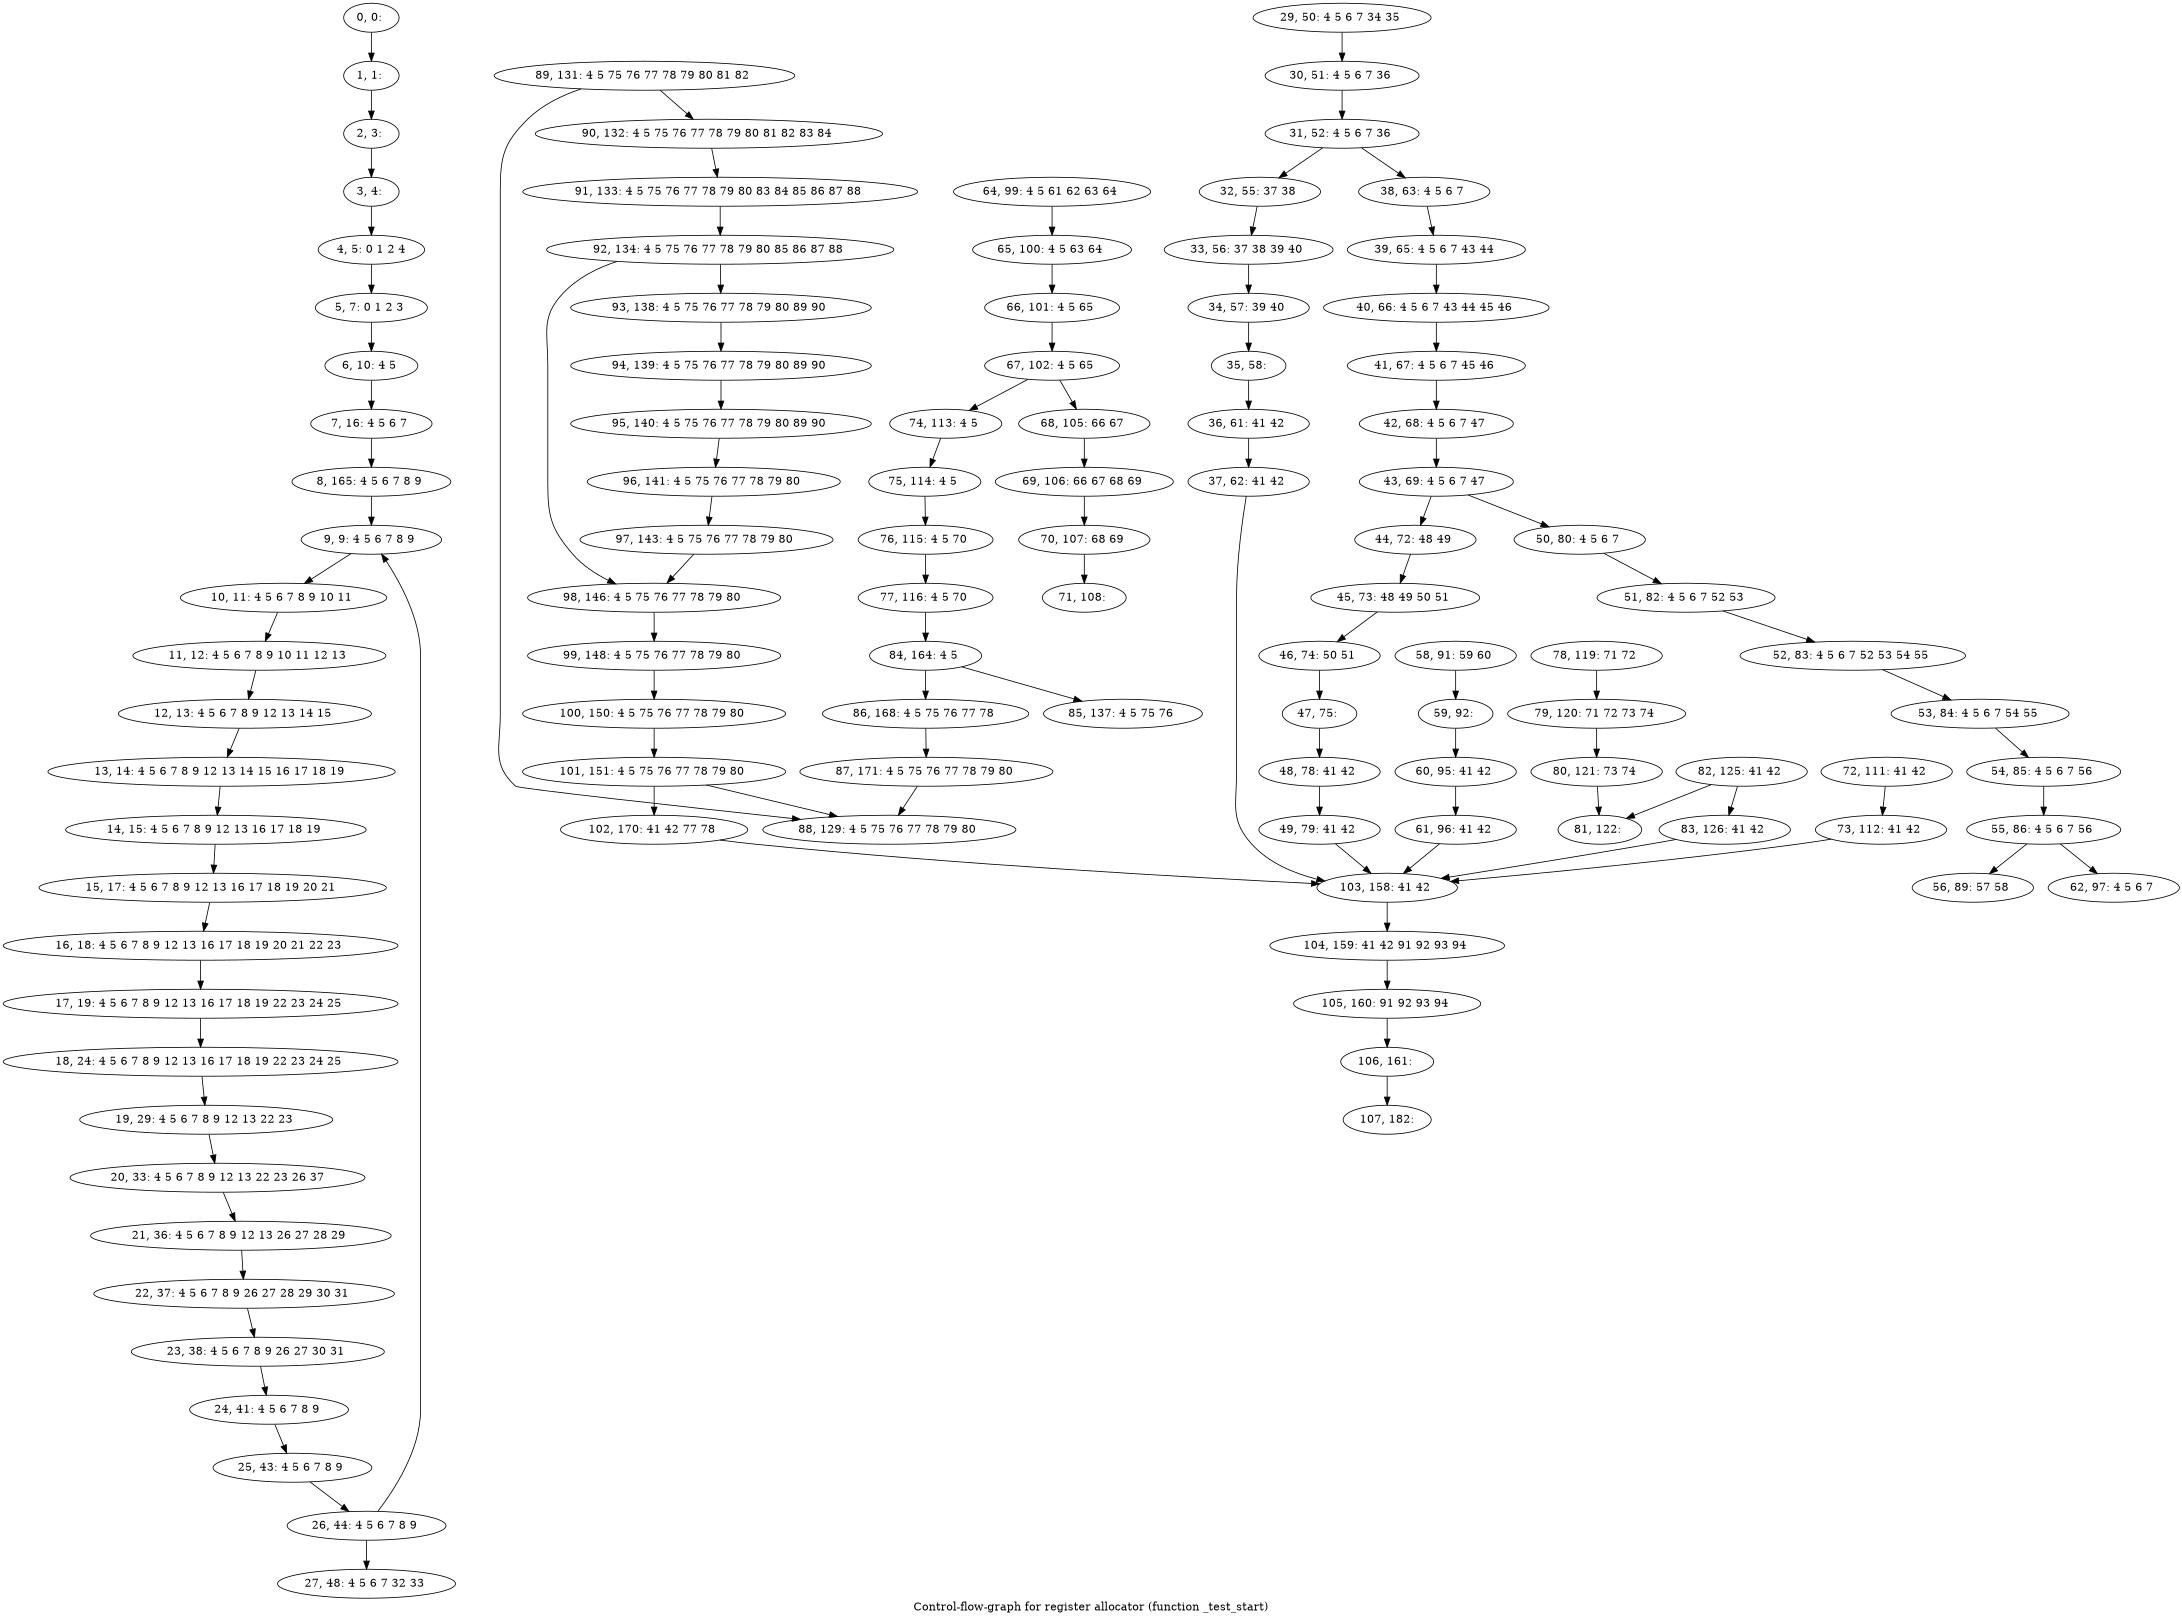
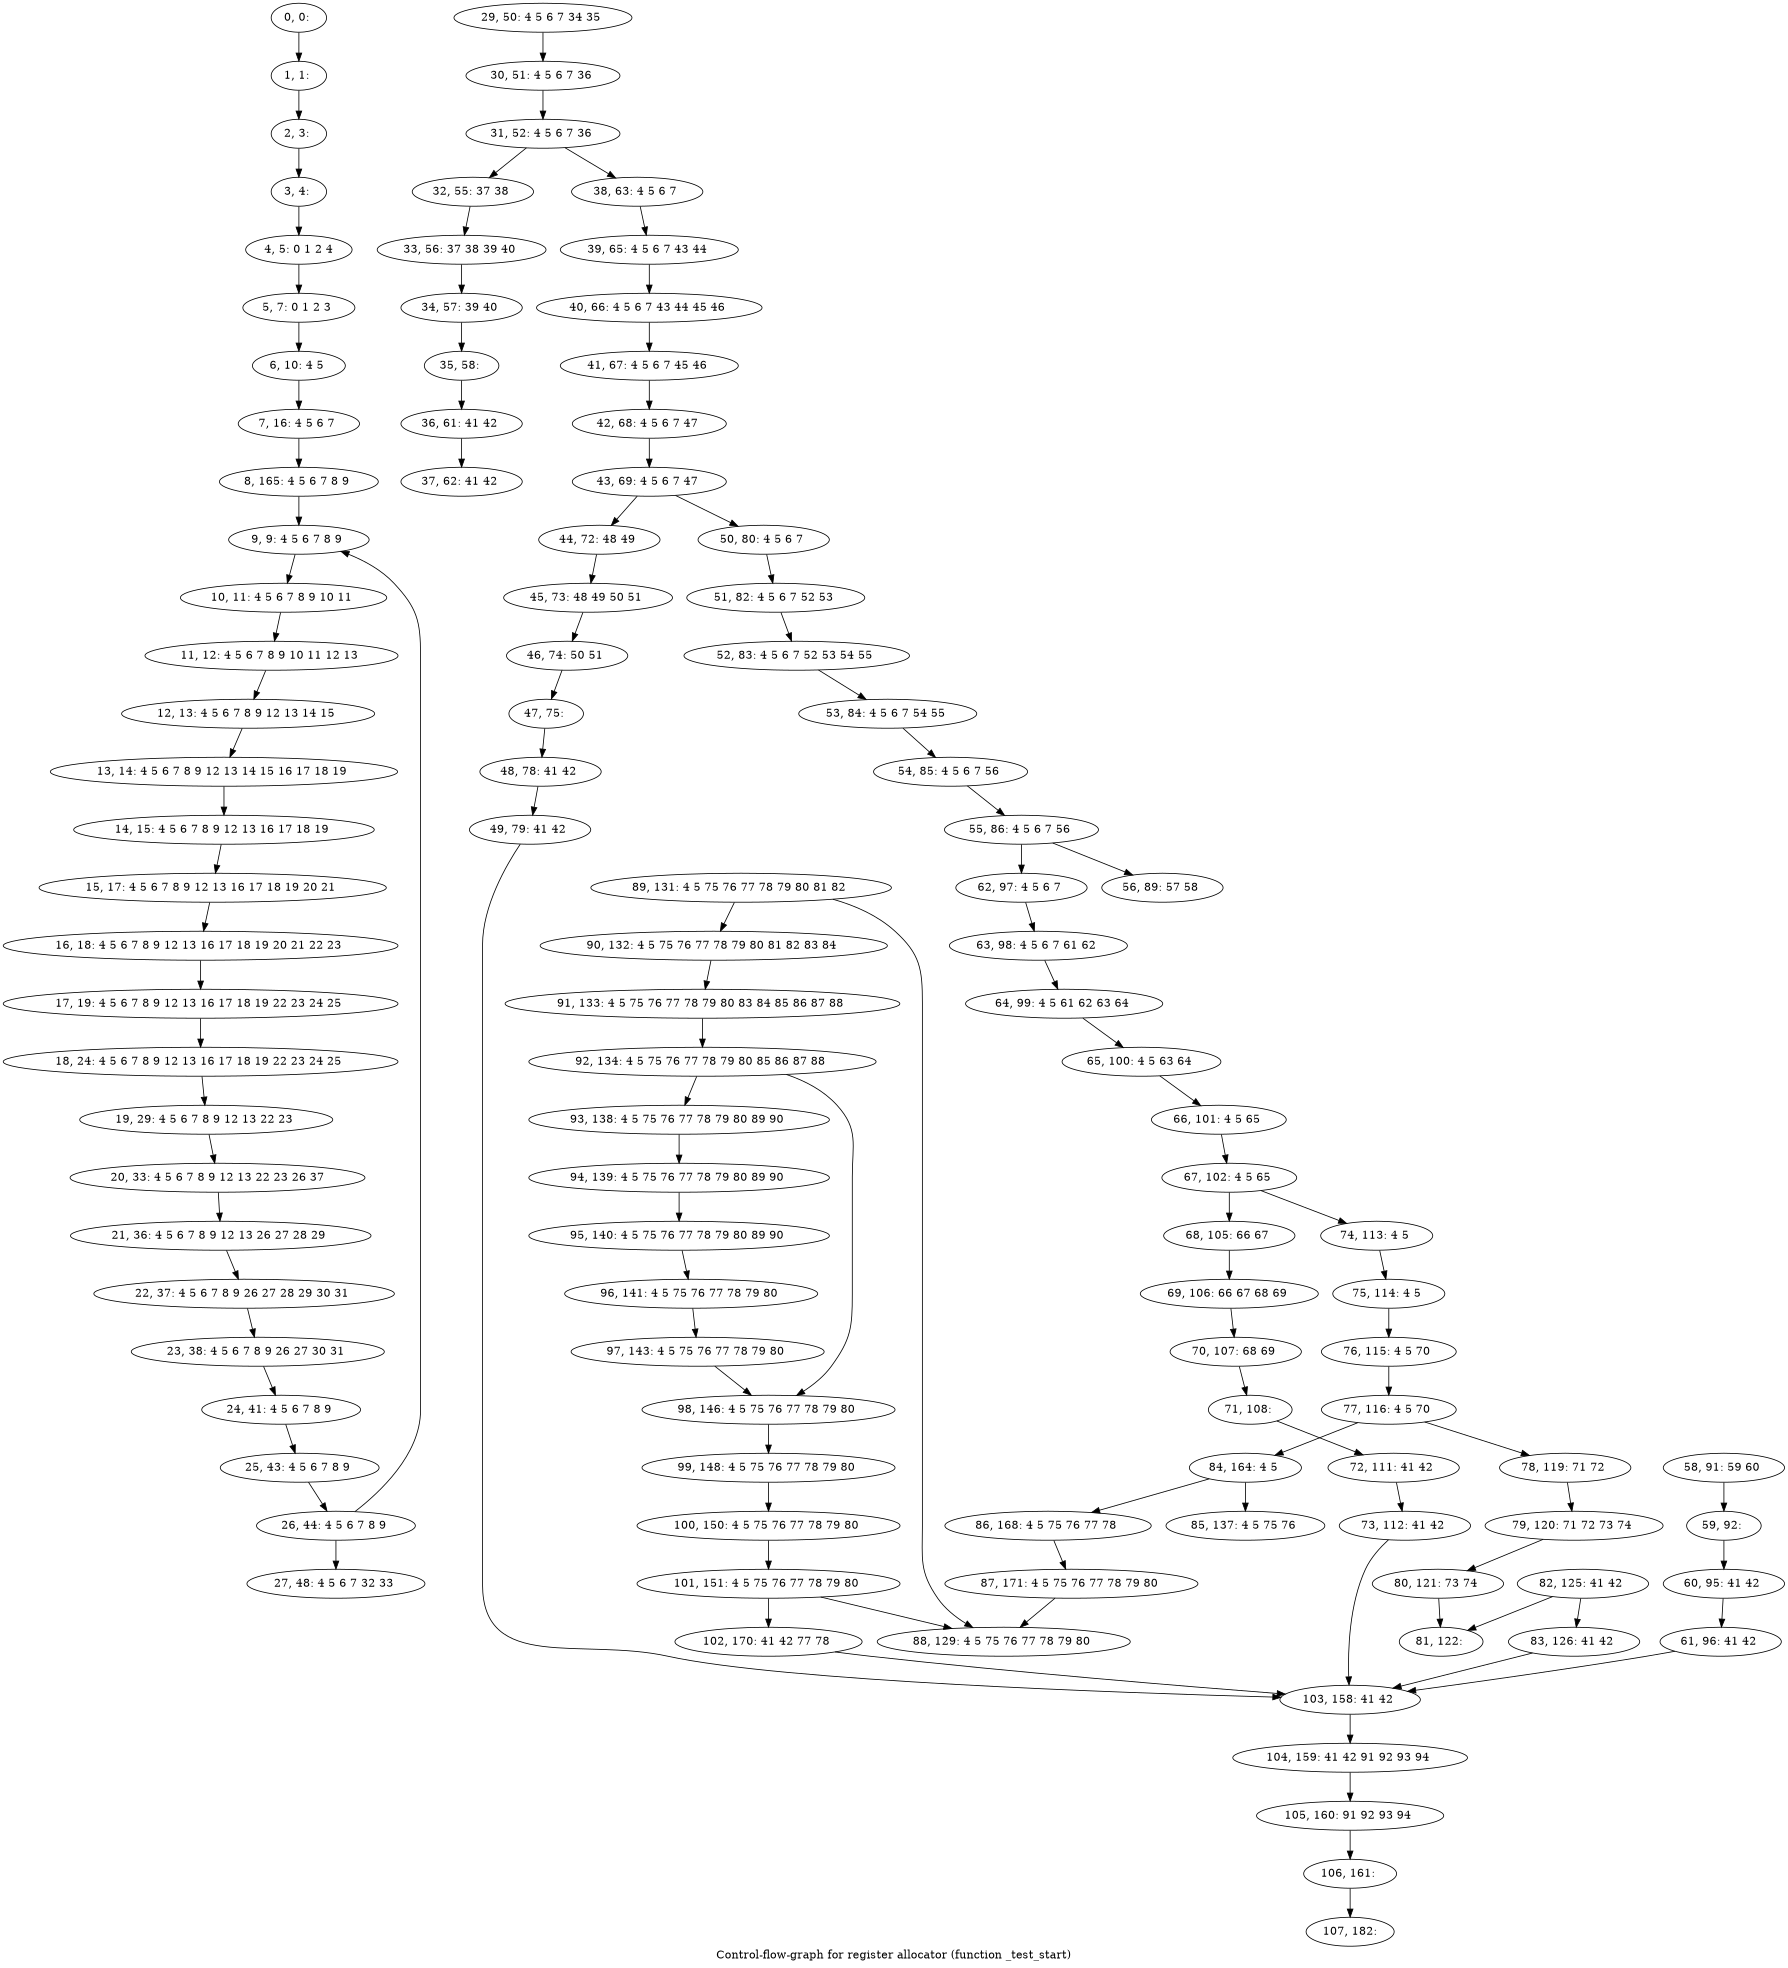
  digraph {
    label="Control-flow-graph for register allocator (function _test_start)"
    n1 [label="0, 0: "]
    n2 [label="1, 1: "]
    n3 [label="2, 3: "]
    n4 [label="3, 4: "]
    n5 [label="4, 5: 0 1 2 4"]
    n6 [label="5, 7: 0 1 2 3 "]
    n7 [label="6, 10: 4 5 "]
    n8 [label="7, 16: 4 5 6 7 "]
    n9 [label="8, 165: 4 5 6 7 8 9 "]
    n10 [label="9, 9: 4 5 6 7 8 9 "]
    n11 [label="10, 11: 4 5 6 7 8 9 10 11 "]
    n12 [label="11, 12: 4 5 6 7 8 9 10 11 12 13 "]
    n13 [label="12, 13: 4 5 6 7 8 9 12 13 14 15 "]
    n14 [label="13, 14: 4 5 6 7 8 9 12 13 14 15 16 17 18 19 "]
    n15 [label="14, 15: 4 5 6 7 8 9 12 13 16 17 18 19 "]
    n16 [label="15, 17: 4 5 6 7 8 9 12 13 16 17 18 19 20 21 "]
    n17 [label="16, 18: 4 5 6 7 8 9 12 13 16 17 18 19 20 21 22 23 "]
    n18 [label="17, 19: 4 5 6 7 8 9 12 13 16 17 18 19 22 23 24 25 "]
    n19 [label="18, 24: 4 5 6 7 8 9 12 13 16 17 18 19 22 23 24 25 "]
    n20 [label="19, 29: 4 5 6 7 8 9 12 13 22 23 "]
    n21 [label="20, 33: 4 5 6 7 8 9 12 13 22 23 26 37"]
    n22 [label="21, 36: 4 5 6 7 8 9 12 13 26 27 28 29 "]
    n23 [label="22, 37: 4 5 6 7 8 9 26 27 28 29 30 31 "]
    n24 [label="23, 38: 4 5 6 7 8 9 26 27 30 31 "]
    n25 [label="24, 41: 4 5 6 7 8 9 "]
    n26 [label="25, 43: 4 5 6 7 8 9 "]
    n27 [label="26, 44: 4 5 6 7 8 9 "]
    n28 [label="27, 48: 4 5 6 7 32 33 "]
    n29 [label="29, 50: 4 5 6 7 34 35 "]
    n30 [label="30, 51: 4 5 6 7 36 "]
    n31 [label="31, 52: 4 5 6 7 36 "]
    n32 [label="32, 55: 37 38 "]
    n33 [label="38, 63: 4 5 6 7 "]
    n34 [label="33, 56: 37 38 39 40 "]
    n35 [label="39, 65: 4 5 6 7 43 44 "]
    n36 [label="34, 57: 39 40 "]
    n37 [label="35, 58: "]
    n38 [label="36, 61: 41 42 "]
    n39 [label="37, 62: 41 42 "]
    n40 [label="103, 158: 41 42 "]
    n41 [label="104, 159: 41 42 91 92 93 94 "]
    n42 [label="40, 66: 4 5 6 7 43 44 45 46 "]
    n43 [label="41, 67: 4 5 6 7 45 46 "]
    n44 [label="42, 68: 4 5 6 7 47 "]
    n45 [label="43, 69: 4 5 6 7 47 "]
    n46 [label="44, 72: 48 49 "]
    n47 [label="50, 80: 4 5 6 7 "]
    n48 [label="45, 73: 48 49 50 51 "]
    n49 [label="51, 82: 4 5 6 7 52 53 "]
    n50 [label="46, 74: 50 51 "]
    n51 [label="47, 75: "]
    n52 [label="48, 78: 41 42 "]
    n53 [label="49, 79: 41 42 "]
    n54 [label="52, 83: 4 5 6 7 52 53 54 55 "]
    n55 [label="53, 84: 4 5 6 7 54 55 "]
    n56 [label="54, 85: 4 5 6 7 56 "]
    n57 [label="55, 86: 4 5 6 7 56 "]
    n58 [label="56, 89: 57 58 "]
    n59 [label="62, 97: 4 5 6 7 "]
+   n60 [label="63, 98: 4 5 6 7 61 62 "]
    n61 [label="58, 91: 59 60 "]
    n62 [label="59, 92: "]
    n63 [label="60, 95: 41 42 "]
    n64 [label="61, 96: 41 42 "]
    n65 [label="64, 99: 4 5 61 62 63 64 "]
    n66 [label="65, 100: 4 5 63 64 "]
    n67 [label="66, 101: 4 5 65 "]
    n68 [label="67, 102: 4 5 65 "]
    n69 [label="68, 105: 66 67 "]
    n70 [label="74, 113: 4 5 "]
    n71 [label="69, 106: 66 67 68 69 "]
    n72 [label="75, 114: 4 5 "]
    n73 [label="70, 107: 68 69 "]
    n74 [label="71, 108: "]
    n75 [label="72, 111: 41 42 "]
    n76 [label="73, 112: 41 42 "]
    n77 [label="76, 115: 4 5 70 "]
    n78 [label="77, 116: 4 5 70 "]
    n79 [label="78, 119: 71 72 "]
    n80 [label="84, 164: 4 5 "]
    n81 [label="79, 120: 71 72 73 74 "]
    n82 [label="85, 137: 4 5 75 76 "]
    n83 [label="86, 168: 4 5 75 76 77 78 "]
    n84 [label="80, 121: 73 74 "]
    n85 [label="81, 122: "]
    n86 [label="82, 125: 41 42 "]
    n87 [label="83, 126: 41 42 "]
    n88 [label="87, 171: 4 5 75 76 77 78 79 80 "]
    n89 [label="88, 129: 4 5 75 76 77 78 79 80 "]
    n90 [label="89, 131: 4 5 75 76 77 78 79 80 81 82 "]
    n91 [label="90, 132: 4 5 75 76 77 78 79 80 81 82 83 84 "]
    n92 [label="91, 133: 4 5 75 76 77 78 79 80 83 84 85 86 87 88 "]
    n93 [label="92, 134: 4 5 75 76 77 78 79 80 85 86 87 88 "]
    n94 [label="93, 138: 4 5 75 76 77 78 79 80 89 90 "]
    n95 [label="98, 146: 4 5 75 76 77 78 79 80 "]
    n96 [label="94, 139: 4 5 75 76 77 78 79 80 89 90 "]
    n97 [label="99, 148: 4 5 75 76 77 78 79 80 "]
    n98 [label="95, 140: 4 5 75 76 77 78 79 80 89 90 "]
    n99 [label="96, 141: 4 5 75 76 77 78 79 80 "]
    n100 [label="97, 143: 4 5 75 76 77 78 79 80 "]
    n101 [label="100, 150: 4 5 75 76 77 78 79 80 "]
    n102 [label="101, 151: 4 5 75 76 77 78 79 80 "]
    n103 [label="102, 170: 41 42 77 78 "]
    n104 [label="105, 160: 91 92 93 94 "]
    n105 [label="106, 161: "]
    n106 [label="107, 182:"]
    n1 -> n2
    n2 -> n3
    n3 -> n4
    n4 -> n5
    n5 -> n6
    n6 -> n7
    n7 -> n8
    n8 -> n9
    n9 -> n10
    n10 -> n11
    n11 -> n12
    n12 -> n13
    n13 -> n14
    n14 -> n15
    n15 -> n16
    n16 -> n17
    n17 -> n18
    n18 -> n19
    n19 -> n20
    n20 -> n21
    n21 -> n22
    n22 -> n23
    n23 -> n24
    n24 -> n25
    n25 -> n26
    n26 -> n27
    n27 -> n10
    n27 -> n28
    n29 -> n30
    n30 -> n31
    n31 -> n32
    n31 -> n33
    n32 -> n34
    n33 -> n35
    n34 -> n36
    n35 -> n42
    n36 -> n37
    n37 -> n38
    n38 -> n39
-   n39 -> n40
    n40 -> n41
    n41 -> n104
    n42 -> n43
    n43 -> n44
    n44 -> n45
    n45 -> n46
    n45 -> n47
    n46 -> n48
    n47 -> n49
    n48 -> n50
    n49 -> n54
    n50 -> n51
    n51 -> n52
    n52 -> n53
    n53 -> n40
    n54 -> n55
    n55 -> n56
    n56 -> n57
    n57 -> n58
    n57 -> n59
+   n59 -> n60
+   n60 -> n65
    n61 -> n62
    n62 -> n63
    n63 -> n64
    n64 -> n40
    n65 -> n66
    n66 -> n67
    n67 -> n68
    n68 -> n69
    n68 -> n70
    n69 -> n71
    n70 -> n72
    n71 -> n73
    n72 -> n77
    n73 -> n74
+   n74 -> n75
    n75 -> n76
    n76 -> n40
    n77 -> n78
+   n78 -> n79
    n78 -> n80
    n79 -> n81
    n80 -> n82
    n80 -> n83
    n81 -> n84
    n83 -> n88
    n84 -> n85
    n86 -> n85
    n86 -> n87
    n87 -> n40
    n88 -> n89
    n90 -> n89
    n90 -> n91
    n91 -> n92
    n92 -> n93
    n93 -> n94
    n93 -> n95
    n94 -> n96
    n95 -> n97
    n96 -> n98
    n97 -> n101
    n98 -> n99
    n99 -> n100
    n100 -> n95
    n101 -> n102
    n102 -> n89
    n102 -> n103
    n103 -> n40
    n104 -> n105
    n105 -> n106
  }
